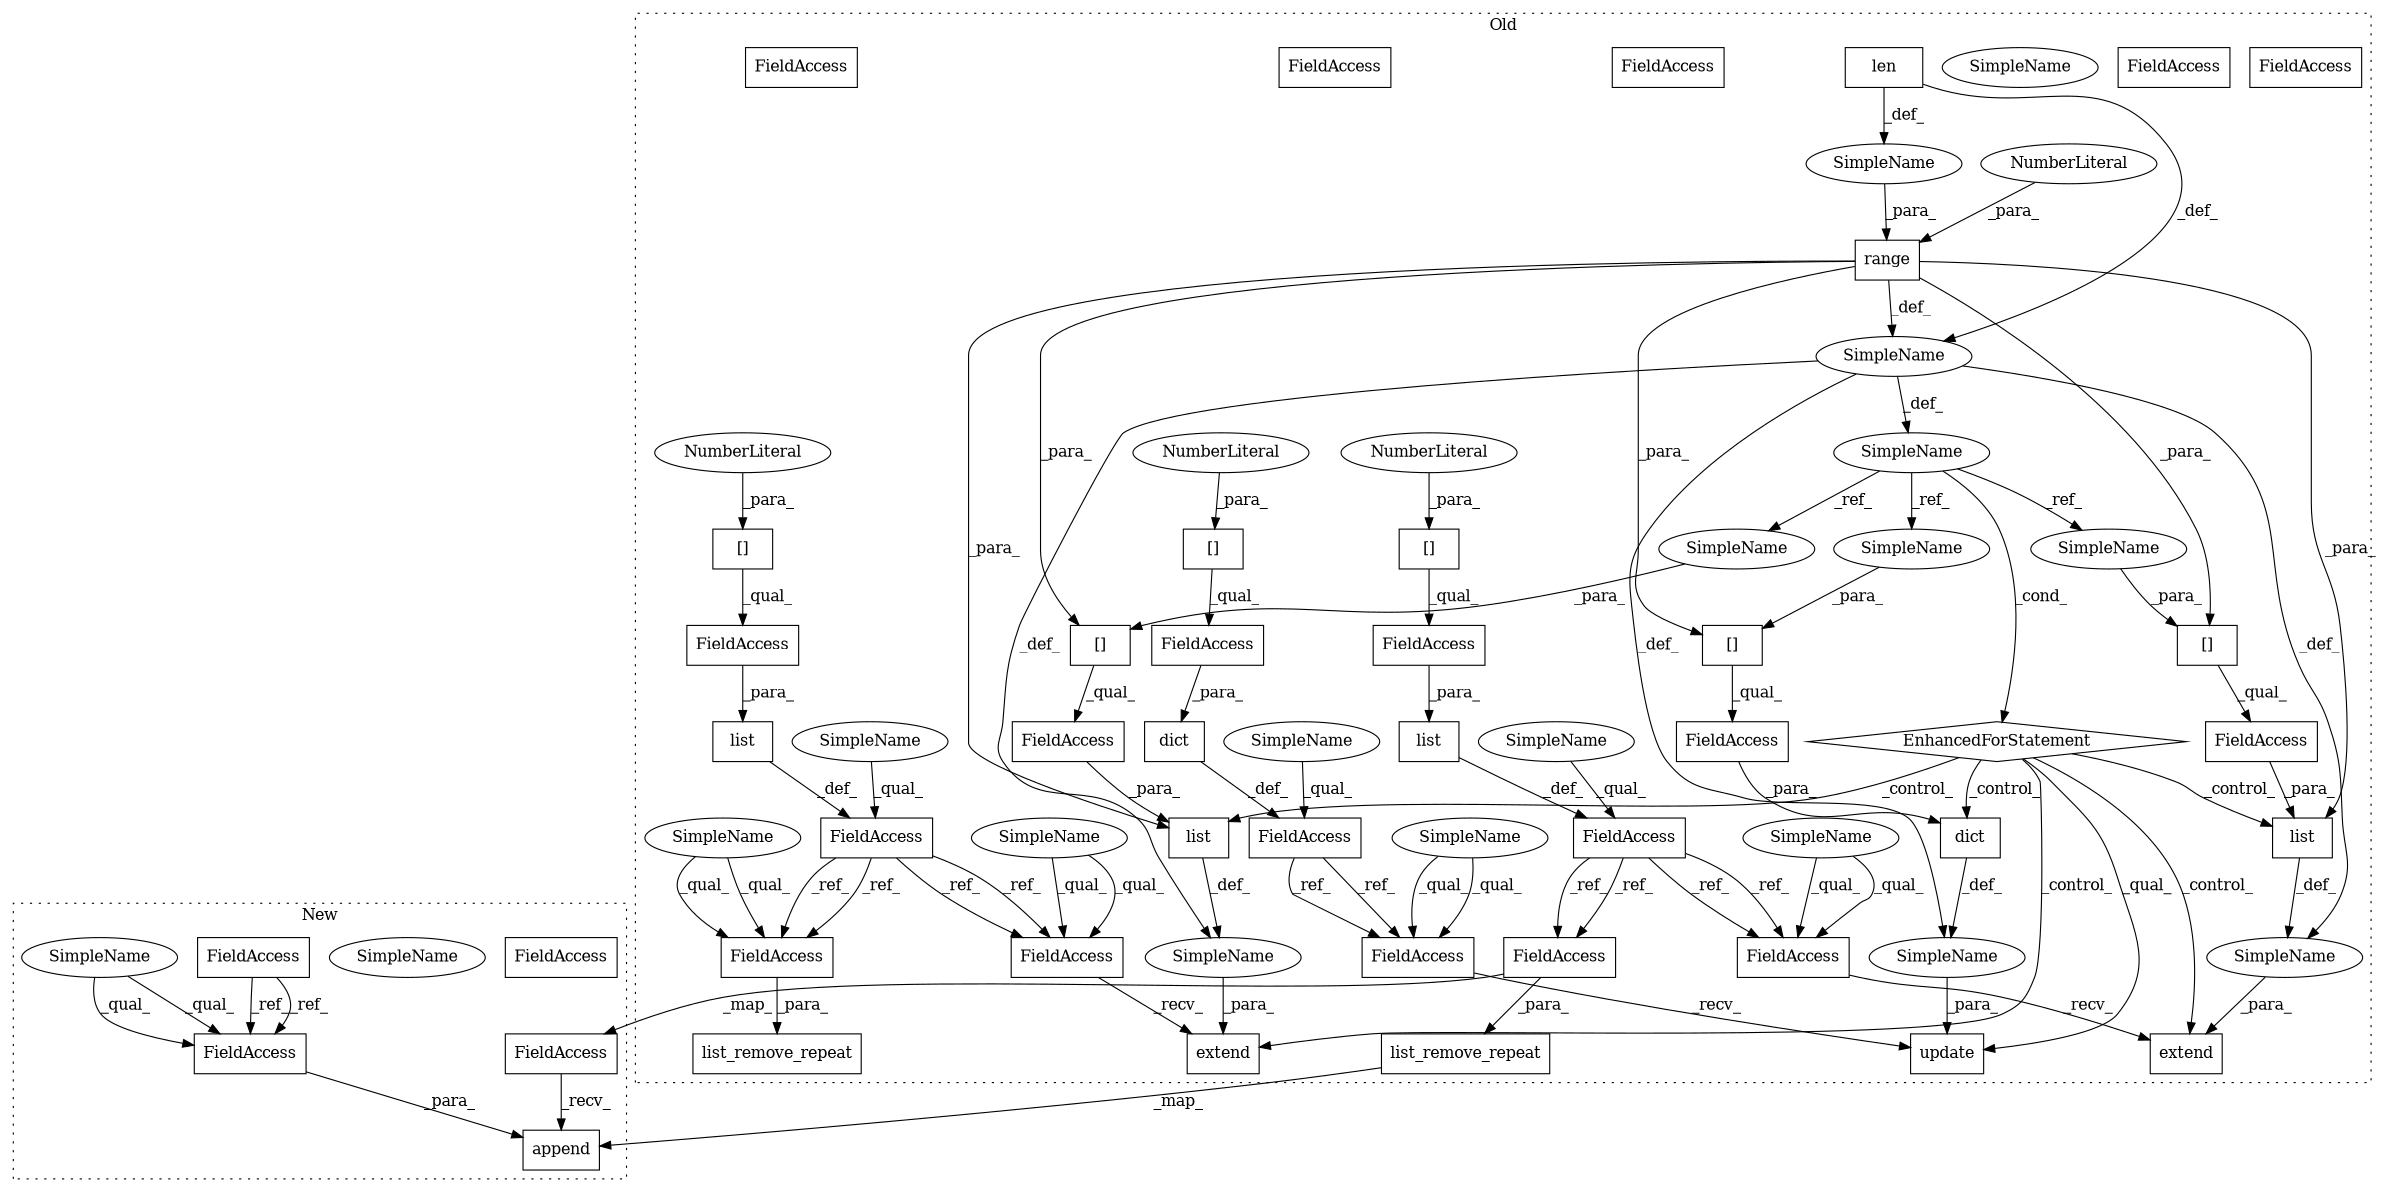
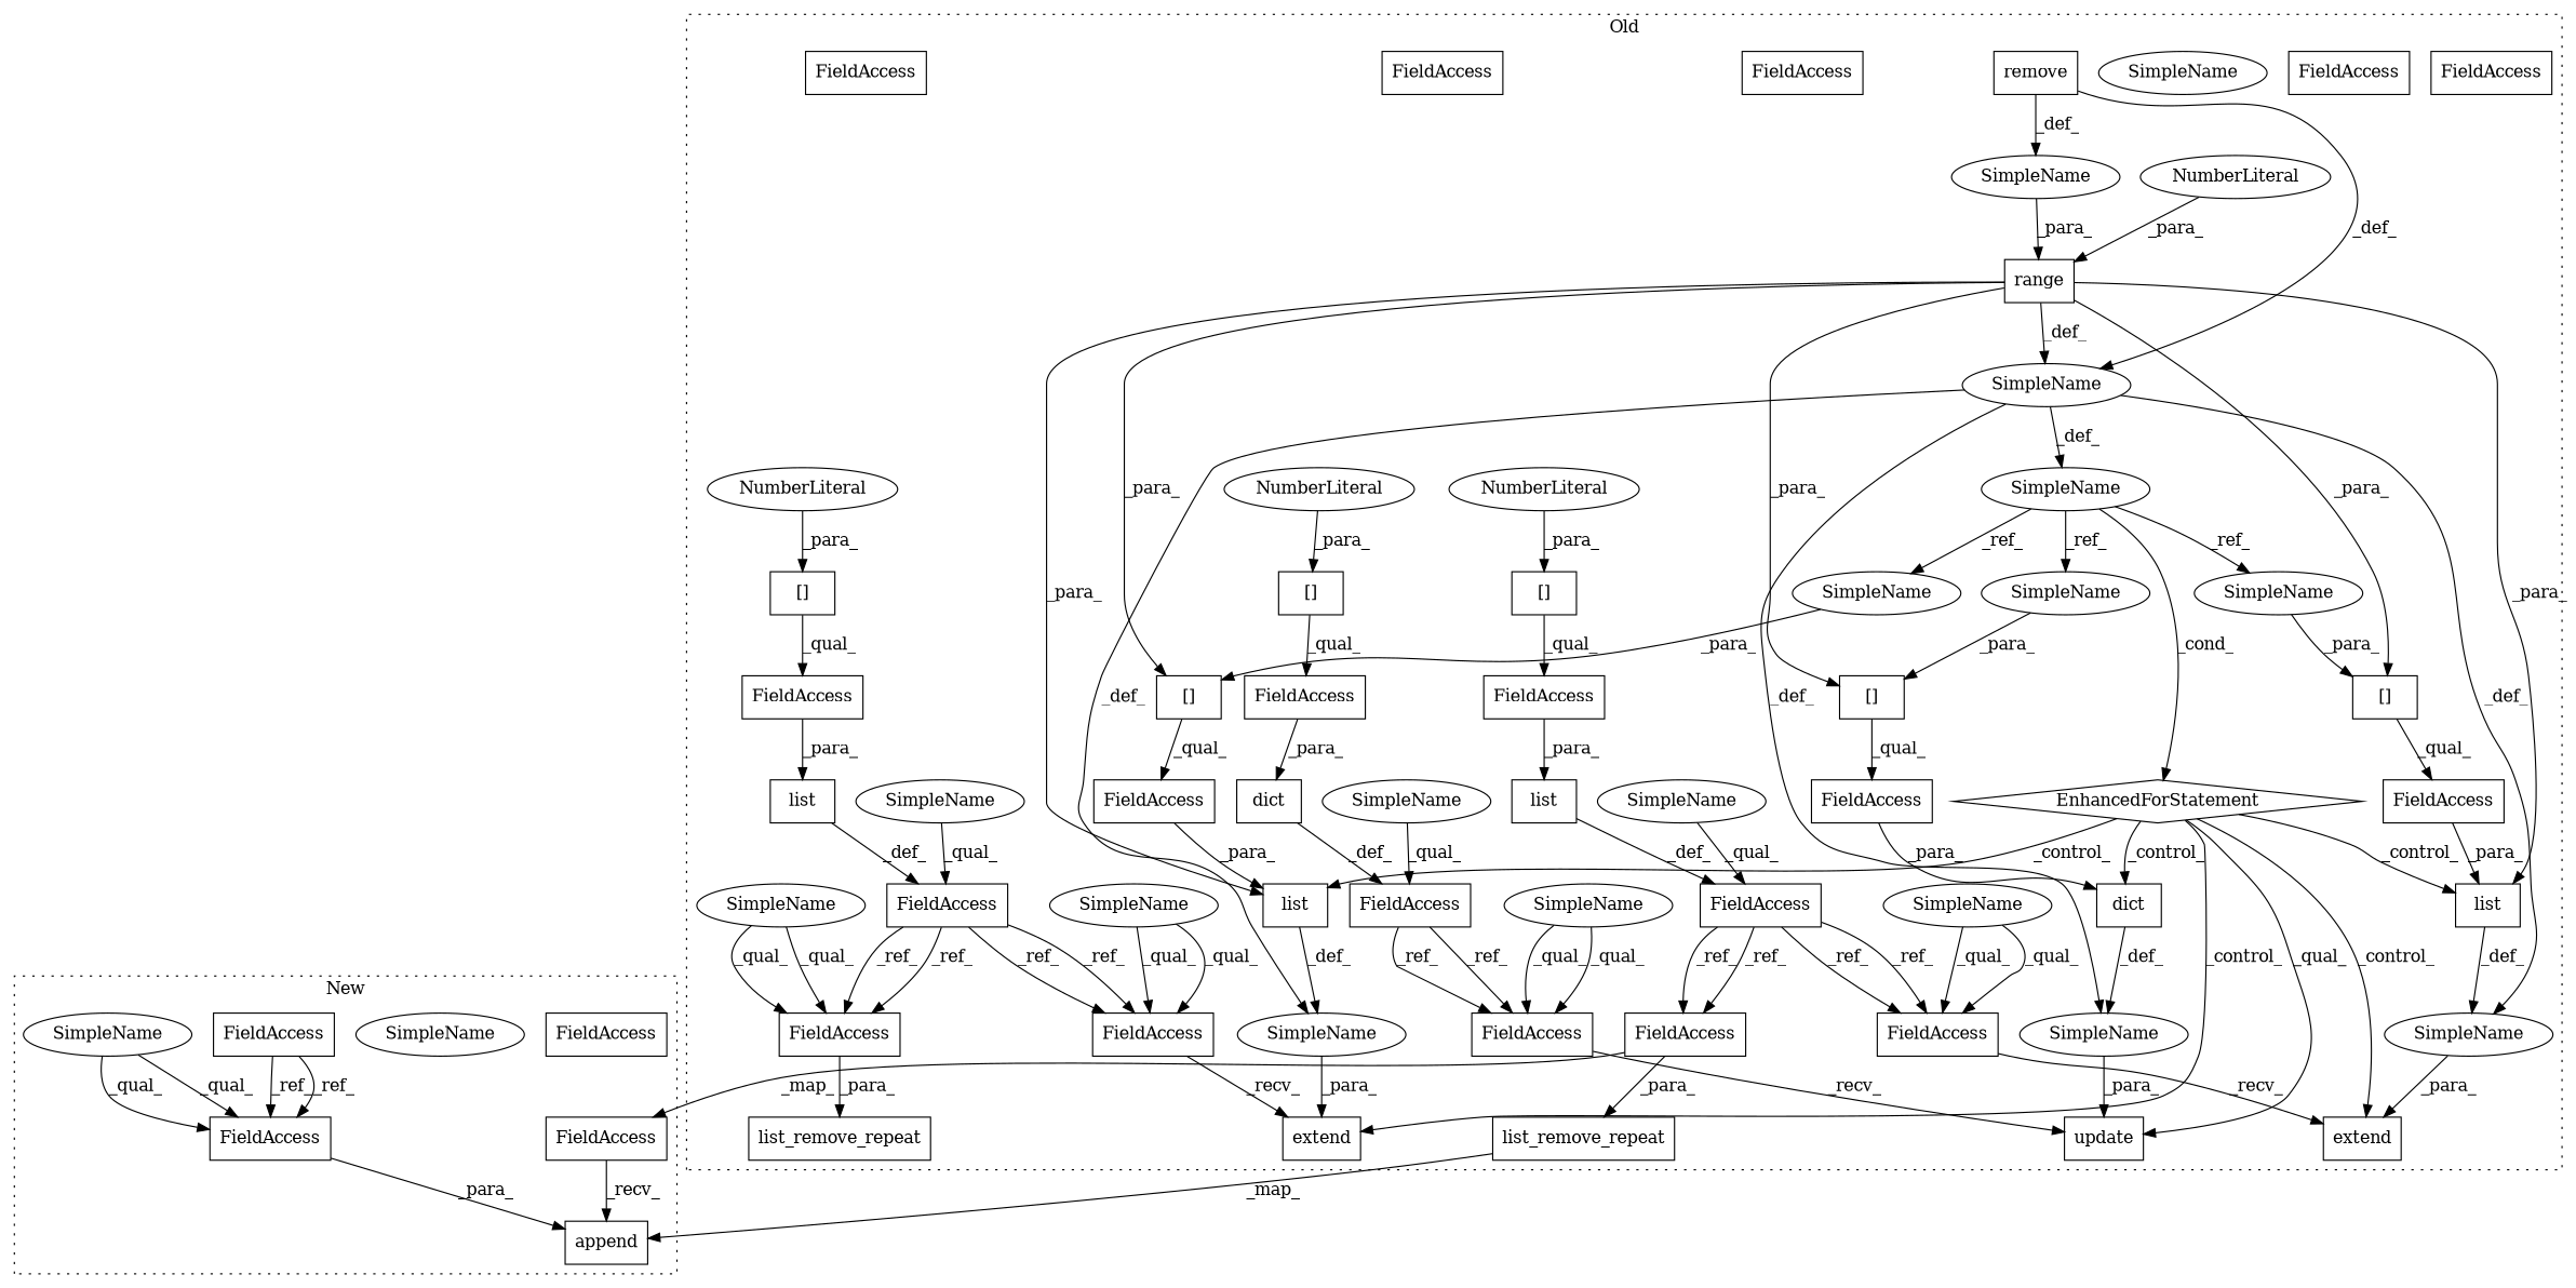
  digraph {
    node [a=22 l=15 shape=box]
    n1 [a=32 l="19,1" label=list_remove_repeat s="912,946"]
    n2 [label=FieldAccess s=491]
    n3 [a=32 l="5,1" label=list s="507,532"]
    n4 [a=32 l="7,1" label=extend s="738,771"]
    n5 [a=70 l="53,2" label=EnhancedForStatement s="631,712" shape=diamond]
    n6 [a=42 l=1 label=SimpleName s=688 shape=ellipse]
    n7 [a=2 l="7,1" label="[]" s="750,758"]
    n8 [l=20 label=FieldAccess s=750]
    n9 [a=32 l="5,1" label=list s="745,770"]
    n10 [a=2 l="7,1" label="[]" s="808,816"]
    n11 [l=20 label=FieldAccess s=808]
    n12 [a=32 l="5,1" label=list s="803,828"]
    n13 [a=2 l="7,1" label="[]" s="864,872"]
    n14 [label=FieldAccess s=931]
    n15 [a=42 label=SimpleName shape=ellipse l=""]
    n16 [a=32 l="7,1" label=extend s="796,829"]
    n17 [l=13 label=FieldAccess s=587]
    n18 [a=32 l="7,1" label=update s="852,883"]
    n19 [label=FieldAccess s=780]
    n20 [a=42 l=4 label=SimpleName s=780 shape=ellipse]
    n21 [l=20 label=FieldAccess s=512]
    n22 [a=2 l="7,1" label="[]" s="512,520"]
    n23 [a=34 l=1 label=NumberLiteral s=519 shape=ellipse]
-   n24 [a=32 l="4,1" label=len s="700,710"]
+   n24 [a=32 l="4,1" label=remove s="700,710"]
    n25 [label=FieldAccess s=539]
    n26 [label=FieldAccess s=988]
    n27 [a=32 l="19,1" label=list_remove_repeat s="969,1003"]
    n28 [label=FieldAccess s=722]
    n29 [l=13 label=FieldAccess s=838]
    n30 [a=32 l="5,1" label=dict s="859,882"]
    n31 [l=18 label=FieldAccess s=864]
    n32 [a=32 l="6,1" label=range s="692,711"]
    n33 [a=34 l=1 label=NumberLiteral s=698 shape=ellipse]
    n34 [a=32 l="5,1" label=dict s="601,624"]
    n35 [l=18 label=FieldAccess s=606]
    n36 [a=2 l="7,1" label="[]" s="606,614"]
    n37 [a=34 l=1 label=NumberLiteral s=613 shape=ellipse]
    n38 [a=42 label=SimpleName shape=ellipse l=""]
    n39 [a=42 label=SimpleName shape=ellipse l=""]
    n40 [a=42 label=SimpleName shape=ellipse l=""]
    n41 [a=42 label=SimpleName shape=ellipse l=""]
    n42 [a=32 l="5,1" label=list s="555,580"]
    n43 [l=20 label=FieldAccess s=560]
    n44 [a=2 l="7,1" label="[]" s="560,568"]
    n45 [a=34 l=1 label=NumberLiteral s=567 shape=ellipse]
    n46 [label=FieldAccess s=931]
    n47 [label=FieldAccess s=722]
    n48 [label=FieldAccess s=988]
    n49 [label=FieldAccess s=780]
    n50 [a=42 l=4 label=SimpleName s=491 shape=ellipse]
    n51 [a=42 l=4 label=SimpleName s=539 shape=ellipse]
    n52 [a=42 l=4 label=SimpleName s=722 shape=ellipse]
    n53 [a=42 l=4 label=SimpleName s=988 shape=ellipse]
    n54 [a=42 l=4 label=SimpleName s=780 shape=ellipse]
    n55 [a=42 l=4 label=SimpleName s=587 shape=ellipse]
    n56 [a=42 l=4 label=SimpleName s=838 shape=ellipse]
    n57 [l=13 label=FieldAccess s=838]
    n58 [a=42 l=1 label=SimpleName s=871 shape=ellipse]
    n59 [a=42 l=1 label=SimpleName s=757 shape=ellipse]
    n60 [a=42 l=1 label=SimpleName s=815 shape=ellipse]
    n61 [a=32 l="7,1" label=append s="514,533"]
    n62 [label=FieldAccess s=498]
    n63 [l=12 label=FieldAccess s=521]
    n64 [a=42 l=4 label=SimpleName s=521 shape=ellipse]
    n65 [l=12 label=FieldAccess s=368]
    n66 [l=12 label=FieldAccess s=521]
    n67 [a=42 l=4 label=SimpleName s=521 shape=ellipse]
    subgraph cluster_1 {
      label=Old
      style=dotted
      n1
      n2
      n3
      n4
      n5
      n6
      n7
      n8
      n9
      n10
      n11
      n12
      n13
      n14
      n15
      n16
      n17
      n18
      n19
      n20
      n21
      n22
      n23
      n24
      n25
      n26
      n27
      n28
      n29
      n30
      n31
      n32
      n33
      n34
      n35
      n36
      n37
      n38
      n39
      n40
      n41
      n42
      n43
      n44
      n45
      n46
      n47
      n48
      n49
      n50
      n51
      n52
      n53
      n54
      n55
      n56
      n57
      n58
      n59
      n60
    }
    subgraph cluster_2 {
      label=New
      style=dotted
      n61
      n62
      n63
      n64
      n65
      n66
      n67
    }
    n1 -> n61 [label=_map_]
    n2 -> n46 [label=_ref_]
    n2 -> n46 [label=_ref_]
    n2 -> n47 [label=_ref_]
    n2 -> n47 [label=_ref_]
    n3 -> n2 [label=_def_]
    n5 -> n4 [label=_control_]
    n5 -> n9 [label=_control_]
    n5 -> n12 [label=_control_]
    n5 -> n16 [label=_control_]
    n5 -> n18 [label=_qual_]
    n5 -> n30 [label=_control_]
    n6 -> n5 [label=_cond_]
    n6 -> n58 [label=_ref_]
    n6 -> n59 [label=_ref_]
    n6 -> n60 [label=_ref_]
    n7 -> n8 [label=_qual_]
    n8 -> n9 [label=_para_]
    n9 -> n40 [label=_def_]
    n10 -> n11 [label=_qual_]
    n11 -> n12 [label=_para_]
    n12 -> n15 [label=_def_]
    n13 -> n31 [label=_qual_]
    n15 -> n16 [label=_para_]
    n17 -> n57 [label=_ref_]
    n17 -> n57 [label=_ref_]
    n21 -> n3 [label=_para_]
    n22 -> n21 [label=_qual_]
    n23 -> n22 [label=_para_]
    n24 -> n38 [label=_def_]
    n24 -> n39 [label=_def_]
    n25 -> n48 [label=_ref_]
    n25 -> n48 [label=_ref_]
    n25 -> n49 [label=_ref_]
    n25 -> n49 [label=_ref_]
    n30 -> n41 [label=_def_]
    n31 -> n30 [label=_para_]
    n32 -> n7 [label=_para_]
    n32 -> n9 [label=_para_]
    n32 -> n10 [label=_para_]
    n32 -> n12 [label=_para_]
    n32 -> n13 [label=_para_]
    n32 -> n39 [label=_def_]
    n33 -> n32 [label=_para_]
    n34 -> n17 [label=_def_]
    n35 -> n34 [label=_para_]
    n36 -> n35 [label=_qual_]
    n37 -> n36 [label=_para_]
    n38 -> n32 [label=_para_]
    n39 -> n6 [label=_def_]
    n39 -> n15 [label=_def_]
    n39 -> n40 [label=_def_]
    n39 -> n41 [label=_def_]
    n40 -> n4 [label=_para_]
    n41 -> n18 [label=_para_]
    n42 -> n25 [label=_def_]
    n43 -> n42 [label=_para_]
    n44 -> n43 [label=_qual_]
    n45 -> n44 [label=_para_]
    n46 -> n1 [label=_para_]
    n46 -> n62 [label=_map_]
    n47 -> n4 [label=_recv_]
    n48 -> n27 [label=_para_]
    n49 -> n16 [label=_recv_]
    n50 -> n2 [label=_qual_]
    n51 -> n25 [label=_qual_]
    n52 -> n47 [label=_qual_]
    n52 -> n47 [label=_qual_]
    n53 -> n48 [label=_qual_]
    n53 -> n48 [label=_qual_]
    n54 -> n49 [label=_qual_]
    n54 -> n49 [label=_qual_]
    n55 -> n17 [label=_qual_]
    n56 -> n57 [label=_qual_]
    n56 -> n57 [label=_qual_]
    n57 -> n18 [label=_recv_]
    n58 -> n13 [label=_para_]
    n59 -> n7 [label=_para_]
    n60 -> n10 [label=_para_]
    n62 -> n61 [label=_recv_]
    n65 -> n66 [label=_ref_]
    n65 -> n66 [label=_ref_]
    n66 -> n61 [label=_para_]
    n67 -> n66 [label=_qual_]
    n67 -> n66 [label=_qual_]
  }
